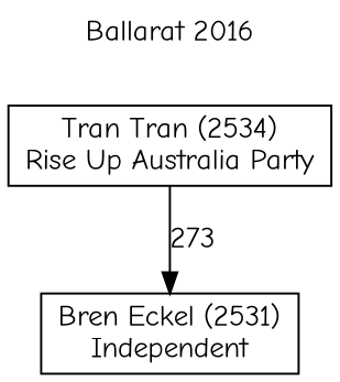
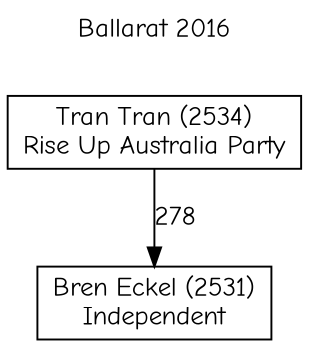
  digraph {
    label="Ballarat 2016"
    labelloc=t
    mclimit=10
    fontname="Comic Neue"
    node [shape=box fontname="Comic Neue"]
    n1 [label="Bren Eckel (2531)\nIndependent"]
    n2 [label="Tran Tran (2534)\nRise Up Australia Party"]
-   n2 -> n1 [label=273 fontname="Comic Neue"]
+   n2 -> n1 [label=278 fontname="Comic Neue"]
  }
